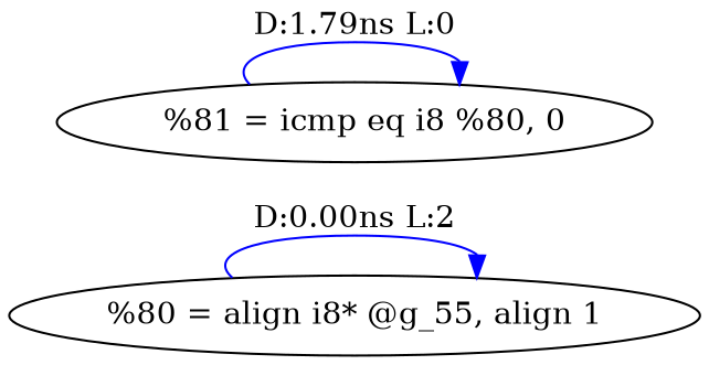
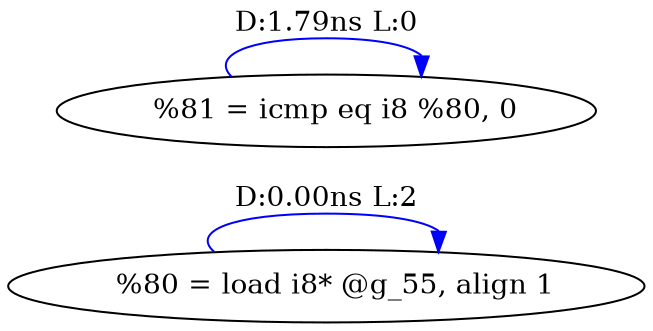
  digraph {
    rankdir=LR
    edge [color=blue]
-   n1 [label="%80 = align i8* @g_55, align 1"]
+   n1 [label="  %80 = load i8* @g_55, align 1"]
    n2 [label="  %81 = icmp eq i8 %80, 0"]
    n1 -> n1 [label="D:0.00ns L:2"]
    n2 -> n2 [label="D:1.79ns L:0"]
  }
